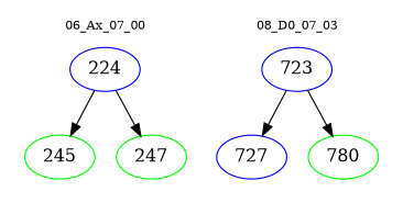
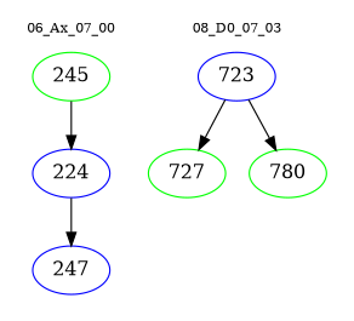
  digraph {
    node [color=green]
    edge [color=black]
    n1 [label=245]
    n2 [color=blue label=224]
-   n3 [label=247]
-   n4 [color=blue label=727]
+   n3 [color=blue label=247]
+   n4 [label=727]
    n5 [color=blue label=723]
    n6 [label=780]
    subgraph cluster_1 {
      color=white
      fontsize=10
      label="06_Ax_07_00"
      n1
      n2
      n3
    }
    subgraph cluster_2 {
      color=white
      fontsize=10
      label="08_D0_07_03"
      n4
      n5
      n6
    }
-   n2 -> n1
+   n1 -> n2
    n2 -> n3
    n5 -> n4
    n5 -> n6
  }
